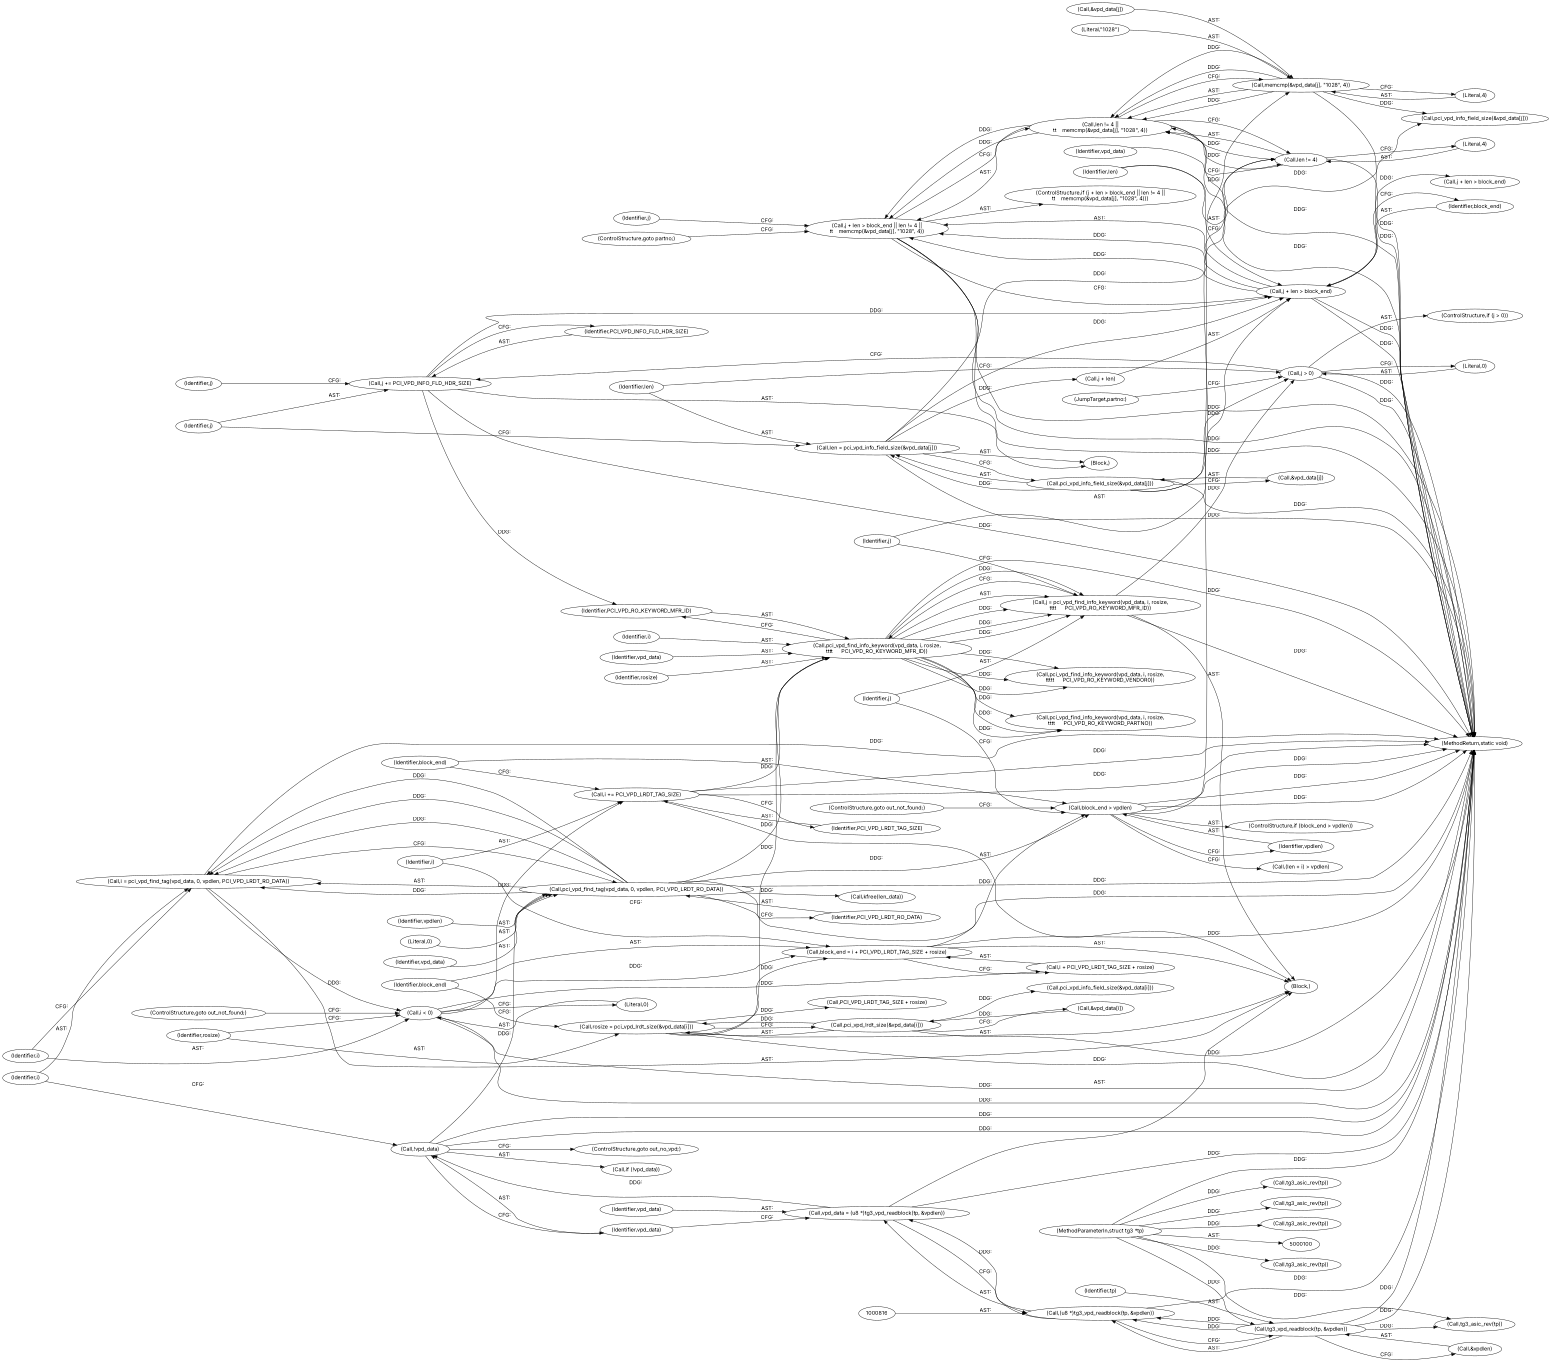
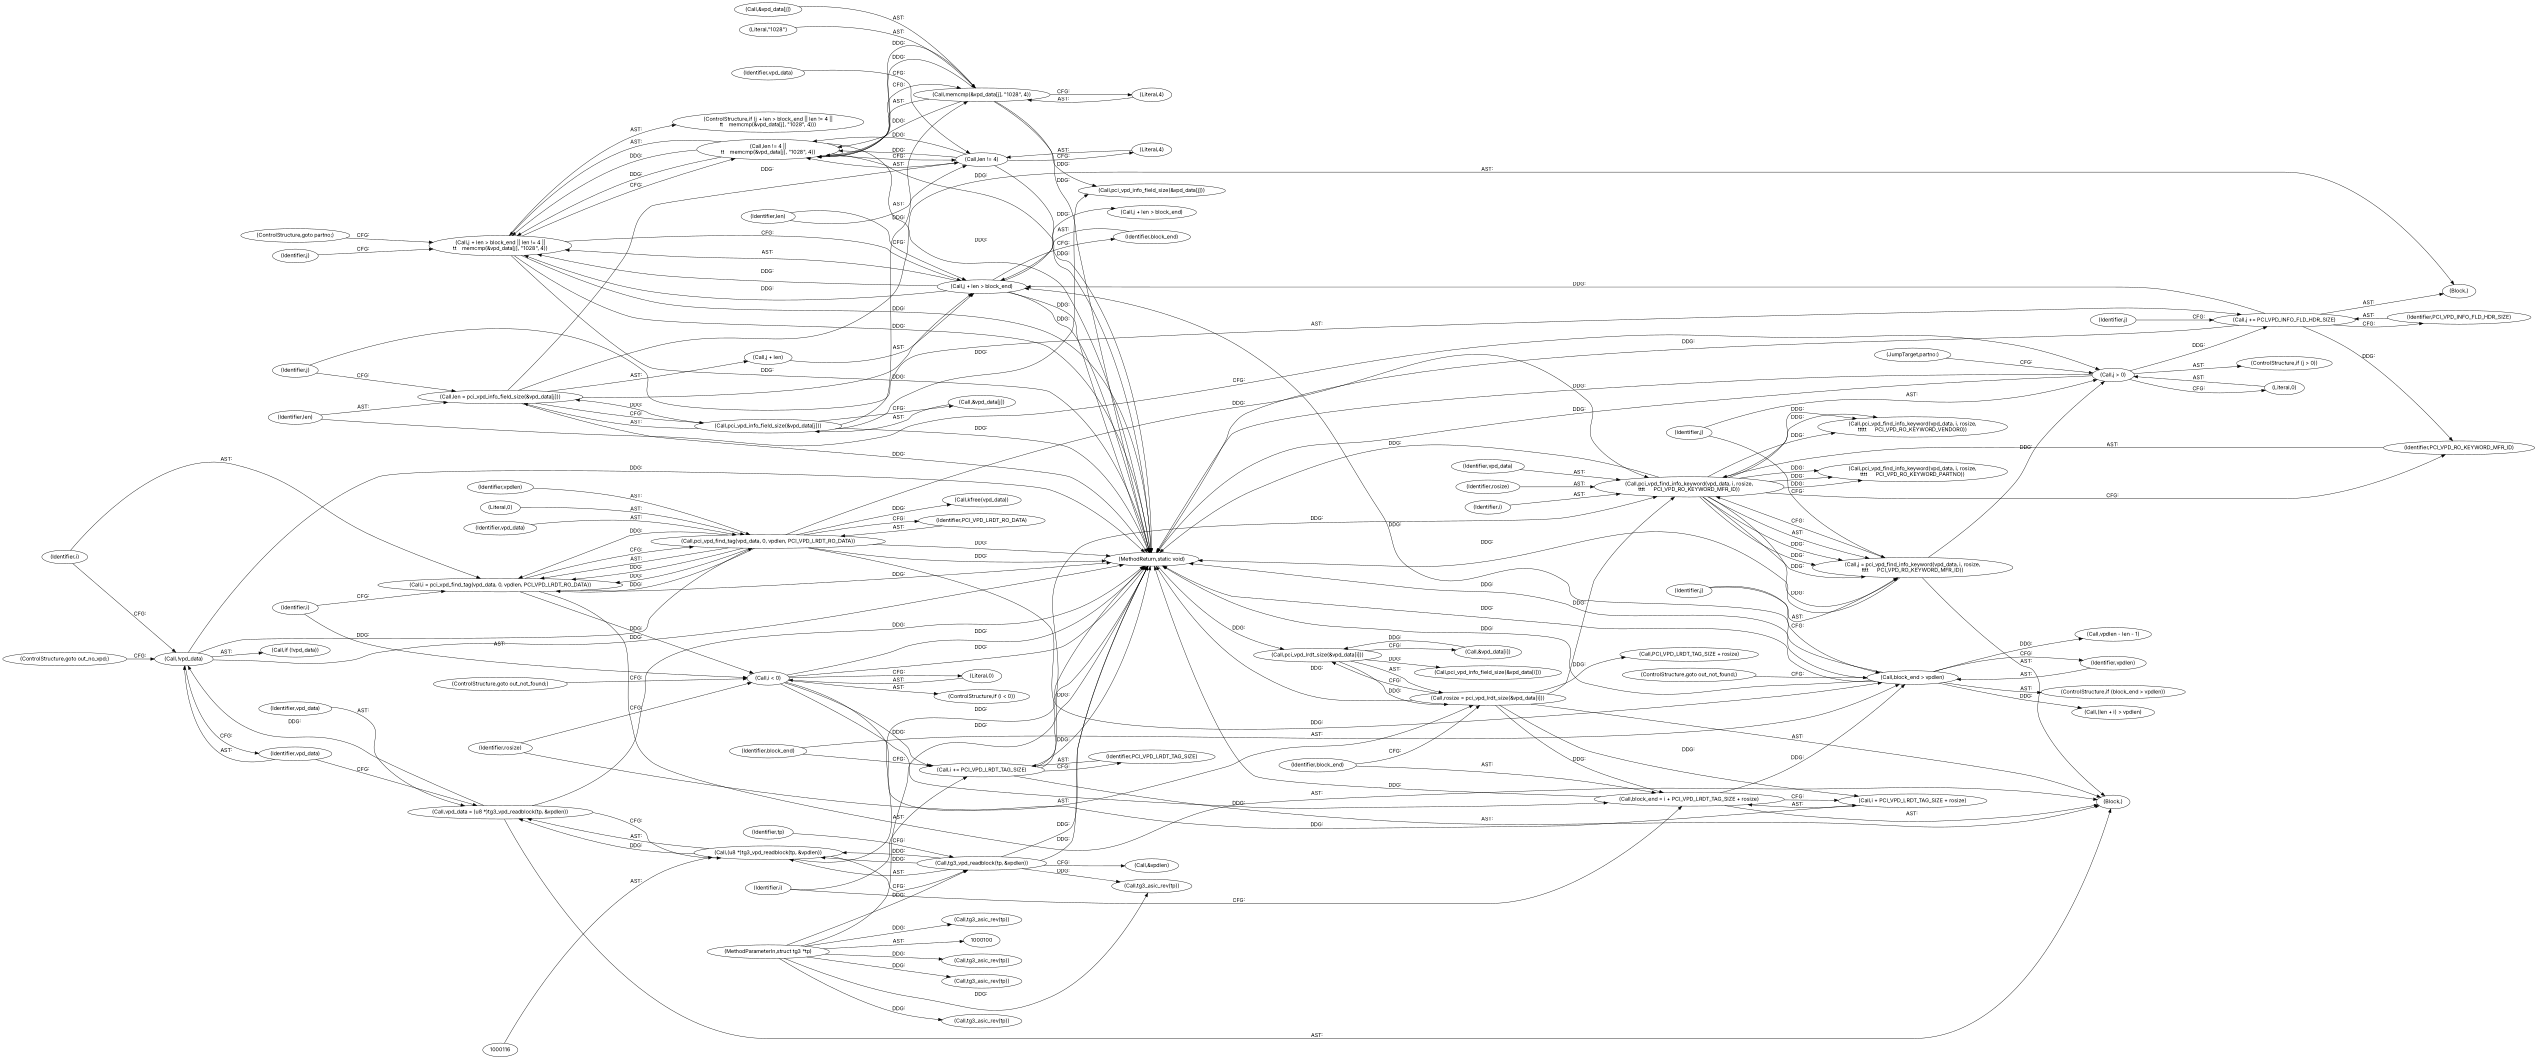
  digraph {
    fontname=Inter
    rankdir=LR
    node [fontname=Inter]
    edge [fontname=Inter]
    n1 [label="(Call,j + len > block_end || len != 4 ||\n\t\t    memcmp(&vpd_data[j], \"1028\", 4))"]
    n2 [label="(Call,j + len > block_end)"]
    n3 [label="(Call,len != 4 ||\n\t\t    memcmp(&vpd_data[j], \"1028\", 4))"]
    n4 [label="(MethodReturn,static void)"]
    n5 [label="(ControlStructure,if (j + len > block_end || len != 4 ||\n\t\t    memcmp(&vpd_data[j], \"1028\", 4)))"]
    n6 [label="(Identifier,block_end)"]
    n7 [label="(Call,j + len > block_end)"]
    n8 [label="(Call,len != 4)"]
    n9 [label="(Call,memcmp(&vpd_data[j], \"1028\", 4))"]
    n10 [label="(Call,j += PCI_VPD_INFO_FLD_HDR_SIZE)"]
    n11 [label="(Block,)"]
    n12 [label="(Identifier,PCI_VPD_INFO_FLD_HDR_SIZE)"]
    n13 [label="(Identifier,PCI_VPD_RO_KEYWORD_MFR_ID)"]
    n14 [label="(Call,j + len)"]
    n15 [label="(Call,j > 0)"]
    n16 [label="(ControlStructure,if (j > 0))"]
    n17 [label="(Literal,0)"]
    n18 [label="(Call,j = pci_vpd_find_info_keyword(vpd_data, i, rosize,\n\t\t\t\t      PCI_VPD_RO_KEYWORD_MFR_ID))"]
    n19 [label="(Call,pci_vpd_find_info_keyword(vpd_data, i, rosize,\n\t\t\t\t      PCI_VPD_RO_KEYWORD_MFR_ID))"]
    n20 [label="(Block,)"]
    n21 [label="(Call,pci_vpd_find_info_keyword(vpd_data, i, rosize,\n\t\t\t\t      PCI_VPD_RO_KEYWORD_PARTNO))"]
    n22 [label="(Call,pci_vpd_find_info_keyword(vpd_data, i, rosize,\n\t\t\t\t\t      PCI_VPD_RO_KEYWORD_VENDOR0))"]
    n23 [label="(Call,pci_vpd_find_tag(vpd_data, 0, vpdlen, PCI_VPD_LRDT_RO_DATA))"]
    n24 [label="(Call,i = pci_vpd_find_tag(vpd_data, 0, vpdlen, PCI_VPD_LRDT_RO_DATA))"]
    n25 [label="(Call,block_end > vpdlen)"]
    n26 [label="(Identifier,PCI_VPD_LRDT_RO_DATA)"]
-   n27 [label="(Call,kfree(len_data))"]
+   n27 [label="(Call,kfree(vpd_data))"]
    n28 [label="(Call,i < 0)"]
    n29 [label="(Identifier,vpdlen)"]
    n30 [label="(ControlStructure,if (block_end > vpdlen))"]
    n31 [label="(Call,(len + i) > vpdlen)"]
+   n32 [label="(Call,vpdlen - len - 1)"]
    n33 [label="(Call,!vpd_data)"]
    n34 [label="(Call,if (!vpd_data))"]
    n35 [label="(Identifier,vpd_data)"]
    n36 [label="(Call,vpd_data = (u8 *)tg3_vpd_readblock(tp, &vpdlen))"]
    n37 [label="(Call,(u8 *)tg3_vpd_readblock(tp, &vpdlen))"]
    n38 [label="(Call,tg3_vpd_readblock(tp, &vpdlen))"]
    n39 [label="(Call,tg3_asic_rev(tp))"]
    n40 [label="(Call,&vpdlen)"]
    n41 [label="(MethodParameterIn,struct tg3 *tp)"]
    n42 [label="(Call,tg3_asic_rev(tp))"]
    n43 [label="(Call,tg3_asic_rev(tp))"]
    n44 [label="(Call,tg3_asic_rev(tp))"]
    n45 [label="(Call,tg3_asic_rev(tp))"]
-   1000100 [label=5000100]
+   1000100
    n47 [label="(Call,i += PCI_VPD_LRDT_TAG_SIZE)"]
    n48 [label="(Identifier,PCI_VPD_LRDT_TAG_SIZE)"]
    n49 [label="(Call,block_end = i + PCI_VPD_LRDT_TAG_SIZE + rosize)"]
    n50 [label="(Literal,0)"]
+   n51 [label="(ControlStructure,if (i < 0))"]
    n52 [label="(Call,i + PCI_VPD_LRDT_TAG_SIZE + rosize)"]
    n53 [label="(Call,rosize = pci_vpd_lrdt_size(&vpd_data[i]))"]
    n54 [label="(Call,pci_vpd_lrdt_size(&vpd_data[i]))"]
    n55 [label="(Call,PCI_VPD_LRDT_TAG_SIZE + rosize)"]
    n56 [label="(Call,pci_vpd_info_field_size(&vpd_data[i]))"]
    n57 [label="(Call,&vpd_data[i])"]
    n58 [label="(Call,len = pci_vpd_info_field_size(&vpd_data[j]))"]
    n59 [label="(Call,pci_vpd_info_field_size(&vpd_data[j]))"]
    n60 [label="(Call,pci_vpd_info_field_size(&vpd_data[j]))"]
    n61 [label="(Call,&vpd_data[j])"]
    n62 [label="(Literal,4)"]
    n63 [label="(Literal,4)"]
    n64 [label="(JumpTarget,partno:)"]
    n65 [label="(Identifier,vpd_data)"]
    n66 [label="(Identifier,vpdlen)"]
    n67 [label="(Identifier,j)"]
    n68 [label="(Identifier,i)"]
    n69 [label="(Identifier,tp)"]
    n70 [label="(Identifier,vpd_data)"]
    n71 [label="(Identifier,rosize)"]
    n72 [label="(Identifier,i)"]
    n73 [label="(Literal,\"1028\")"]
    n74 [label="(ControlStructure,goto out_no_vpd;)"]
    n75 [label="(Identifier,len)"]
    n76 [label="(ControlStructure,goto out_not_found;)"]
    n77 [label="(Identifier,vpd_data)"]
    n78 [label="(ControlStructure,goto out_not_found;)"]
    n79 [label="(Identifier,block_end)"]
    n80 [label="(Identifier,len)"]
    n81 [label="(Identifier,j)"]
    n82 [label="(Identifier,j)"]
    n83 [label="(Identifier,j)"]
    n84 [label="(ControlStructure,goto partno;)"]
    n85 [label="(Identifier,j)"]
    n86 [label="(Literal,0)"]
    n87 [label="(Call,&vpd_data[j])"]
    n88 [label="(Identifier,block_end)"]
    n89 [label="(Identifier,i)"]
    n90 [label="(Identifier,vpd_data)"]
    n91 [label="(Identifier,i)"]
    n92 [label="(Identifier,rosize)"]
-   1000116 [label=1000816]
+   1000116
    n1 -> n2 [label="CFG: "]
    n1 -> n3 [label="CFG: "]
    n1 -> n4 [label="DDG: "]
    n1 -> n4 [label="DDG: "]
    n1 -> n4 [label="DDG: "]
    n1 -> n5 [label="AST: "]
    n2 -> n1 [label="AST: "]
    n2 -> n1 [label="DDG: "]
    n2 -> n1 [label="DDG: "]
    n2 -> n4 [label="DDG: "]
    n2 -> n4 [label="DDG: "]
    n2 -> n6 [label="CFG: "]
    n2 -> n7 [label="DDG: "]
    n3 -> n1 [label="AST: "]
    n3 -> n1 [label="DDG: "]
    n3 -> n1 [label="DDG: "]
    n3 -> n4 [label="DDG: "]
    n3 -> n4 [label="DDG: "]
    n3 -> n8 [label="CFG: "]
    n3 -> n9 [label="CFG: "]
    n6 -> n2 [label="AST: "]
    n8 -> n3 [label="AST: "]
    n8 -> n3 [label="DDG: "]
    n8 -> n3 [label="DDG: "]
    n8 -> n4 [label="DDG: "]
    n8 -> n62 [label="CFG: "]
    n9 -> n3 [label="AST: "]
    n9 -> n3 [label="DDG: "]
    n9 -> n3 [label="DDG: "]
    n9 -> n3 [label="DDG: "]
    n9 -> n4 [label="DDG: "]
    n9 -> n60 [label="DDG: "]
    n9 -> n63 [label="CFG: "]
    n10 -> n2 [label="DDG: "]
    n10 -> n4 [label="DDG: "]
    n10 -> n11 [label="AST: "]
    n10 -> n12 [label="CFG: "]
    n10 -> n13 [label="DDG: "]
    n12 -> n10 [label="AST: "]
    n13 -> n19 [label="AST: "]
    n14 -> n2 [label="AST: "]
    n15 -> n4 [label="DDG: "]
    n15 -> n4 [label="DDG: "]
-   n15 -> n10 [label="CFG: "]
+   n15 -> n10 [label="DDG: "]
    n15 -> n16 [label="AST: "]
    n15 -> n17 [label="CFG: "]
    n17 -> n15 [label="AST: "]
    n18 -> n4 [label="DDG: "]
    n18 -> n15 [label="DDG: "]
    n18 -> n19 [label="CFG: "]
    n18 -> n20 [label="AST: "]
    n19 -> n4 [label="DDG: "]
    n19 -> n13 [label="CFG: "]
    n19 -> n18 [label="AST: "]
    n19 -> n18 [label="DDG: "]
    n19 -> n18 [label="DDG: "]
    n19 -> n18 [label="DDG: "]
    n19 -> n18 [label="DDG: "]
    n19 -> n21 [label="DDG: "]
    n19 -> n21 [label="DDG: "]
    n19 -> n21 [label="DDG: "]
    n19 -> n22 [label="DDG: "]
    n19 -> n22 [label="DDG: "]
    n19 -> n22 [label="DDG: "]
    n23 -> n4 [label="DDG: "]
    n23 -> n4 [label="DDG: "]
    n23 -> n19 [label="DDG: "]
    n23 -> n24 [label="AST: "]
    n23 -> n24 [label="DDG: "]
    n23 -> n24 [label="DDG: "]
    n23 -> n24 [label="DDG: "]
    n23 -> n24 [label="DDG: "]
    n23 -> n25 [label="DDG: "]
    n23 -> n26 [label="CFG: "]
    n23 -> n27 [label="DDG: "]
    n24 -> n4 [label="DDG: "]
    n24 -> n20 [label="AST: "]
    n24 -> n23 [label="CFG: "]
    n24 -> n28 [label="DDG: "]
    n25 -> n2 [label="DDG: "]
    n25 -> n4 [label="DDG: "]
    n25 -> n4 [label="DDG: "]
    n25 -> n4 [label="DDG: "]
    n25 -> n29 [label="CFG: "]
    n25 -> n30 [label="AST: "]
-   n25 -> n31 [label="CFG: "]
+   n25 -> n31 [label="DDG: "]
+   n25 -> n32 [label="DDG: "]
    n26 -> n23 [label="AST: "]
    n28 -> n4 [label="DDG: "]
    n28 -> n4 [label="DDG: "]
    n28 -> n47 [label="DDG: "]
    n28 -> n49 [label="DDG: "]
    n28 -> n50 [label="CFG: "]
+   n28 -> n51 [label="AST: "]
    n28 -> n52 [label="DDG: "]
    n29 -> n25 [label="AST: "]
    n33 -> n4 [label="DDG: "]
    n33 -> n4 [label="DDG: "]
    n33 -> n23 [label="DDG: "]
    n33 -> n34 [label="AST: "]
    n33 -> n35 [label="CFG: "]
    n35 -> n33 [label="AST: "]
    n35 -> n36 [label="CFG: "]
    n36 -> n4 [label="DDG: "]
    n36 -> n20 [label="AST: "]
    n36 -> n33 [label="DDG: "]
    n36 -> n37 [label="CFG: "]
    n37 -> n4 [label="DDG: "]
    n37 -> n36 [label="AST: "]
    n37 -> n36 [label="DDG: "]
    n37 -> n38 [label="CFG: "]
    n38 -> n4 [label="DDG: "]
    n38 -> n4 [label="DDG: "]
    n38 -> n37 [label="AST: "]
    n38 -> n37 [label="DDG: "]
    n38 -> n37 [label="DDG: "]
    n38 -> n39 [label="DDG: "]
    n38 -> n40 [label="CFG: "]
-   n40 -> n38 [label="AST: "]
    n41 -> n4 [label="DDG: "]
    n41 -> n38 [label="DDG: "]
    n41 -> n39 [label="DDG: "]
    n41 -> n42 [label="DDG: "]
    n41 -> n43 [label="DDG: "]
    n41 -> n44 [label="DDG: "]
    n41 -> n45 [label="DDG: "]
    n41 -> 1000100 [label="AST: "]
    n47 -> n4 [label="DDG: "]
    n47 -> n4 [label="DDG: "]
    n47 -> n19 [label="DDG: "]
    n47 -> n20 [label="AST: "]
    n47 -> n48 [label="CFG: "]
    n48 -> n47 [label="AST: "]
    n49 -> n4 [label="DDG: "]
    n49 -> n20 [label="AST: "]
    n49 -> n25 [label="DDG: "]
    n49 -> n52 [label="CFG: "]
    n50 -> n28 [label="AST: "]
    n52 -> n49 [label="AST: "]
    n53 -> n4 [label="DDG: "]
    n53 -> n19 [label="DDG: "]
    n53 -> n20 [label="AST: "]
    n53 -> n49 [label="DDG: "]
+   n53 -> n52 [label="DDG: "]
    n53 -> n54 [label="CFG: "]
    n53 -> n55 [label="DDG: "]
-   n54 -> n4 [label="DDG: "]
+   n4 -> n54 [label="DDG: "]
    n54 -> n53 [label="AST: "]
    n54 -> n53 [label="DDG: "]
    n54 -> n56 [label="DDG: "]
    n54 -> n57 [label="CFG: "]
    n57 -> n54 [label="DDG: "]
    n58 -> n2 [label="DDG: "]
    n58 -> n4 [label="DDG: "]
    n58 -> n8 [label="DDG: "]
    n58 -> n11 [label="AST: "]
-   n58 -> n14 [label="DDG: "]
+   n58 -> n14 [label="AST: "]
    n58 -> n59 [label="CFG: "]
    n59 -> n4 [label="DDG: "]
    n59 -> n9 [label="DDG: "]
    n59 -> n58 [label="AST: "]
    n59 -> n58 [label="DDG: "]
    n59 -> n60 [label="DDG: "]
    n59 -> n61 [label="CFG: "]
    n61 -> n59 [label="AST: "]
    n62 -> n8 [label="AST: "]
    n63 -> n9 [label="AST: "]
    n64 -> n15 [label="CFG: "]
    n65 -> n19 [label="AST: "]
    n66 -> n23 [label="AST: "]
    n67 -> n15 [label="AST: "]
    n67 -> n18 [label="CFG: "]
    n68 -> n24 [label="AST: "]
    n68 -> n33 [label="CFG: "]
-   n69 -> n38 [label="AST: "]
+   n69 -> n38 [label="CFG: "]
    n70 -> n8 [label="CFG: "]
    n71 -> n19 [label="AST: "]
    n72 -> n24 [label="CFG: "]
    n72 -> n28 [label="AST: "]
    n73 -> n9 [label="AST: "]
-   n33 -> n74 [label="CFG: "]
+   n74 -> n33 [label="CFG: "]
    n75 -> n15 [label="CFG: "]
    n75 -> n58 [label="AST: "]
    n76 -> n25 [label="CFG: "]
    n77 -> n36 [label="AST: "]
    n78 -> n28 [label="CFG: "]
    n79 -> n25 [label="AST: "]
    n79 -> n47 [label="CFG: "]
    n80 -> n2 [label="CFG: "]
    n80 -> n8 [label="AST: "]
    n81 -> n10 [label="AST: "]
    n81 -> n58 [label="CFG: "]
    n82 -> n1 [label="CFG: "]
    n83 -> n18 [label="AST: "]
    n83 -> n25 [label="CFG: "]
    n84 -> n1 [label="CFG: "]
    n85 -> n10 [label="CFG: "]
    n86 -> n23 [label="AST: "]
    n87 -> n9 [label="AST: "]
    n88 -> n49 [label="AST: "]
    n88 -> n53 [label="CFG: "]
    n89 -> n19 [label="AST: "]
    n90 -> n23 [label="AST: "]
    n91 -> n47 [label="AST: "]
    n91 -> n49 [label="CFG: "]
    n92 -> n28 [label="CFG: "]
    n92 -> n53 [label="AST: "]
    1000116 -> n37 [label="AST: "]
  }
